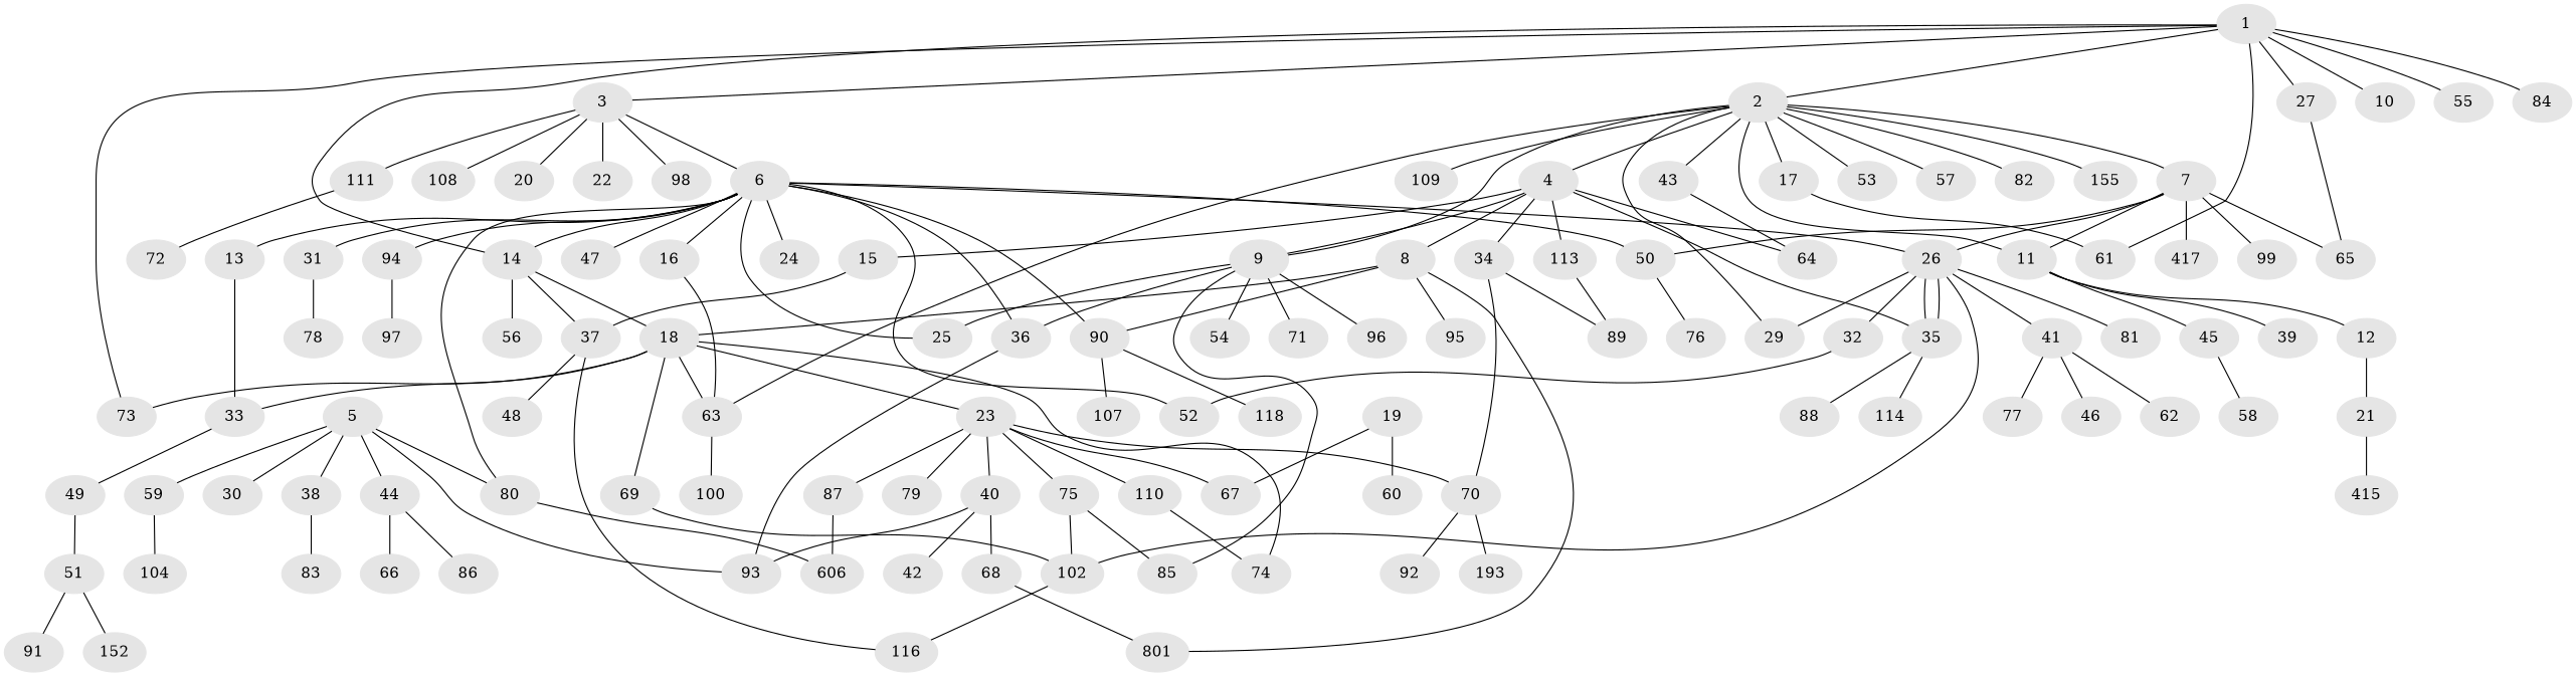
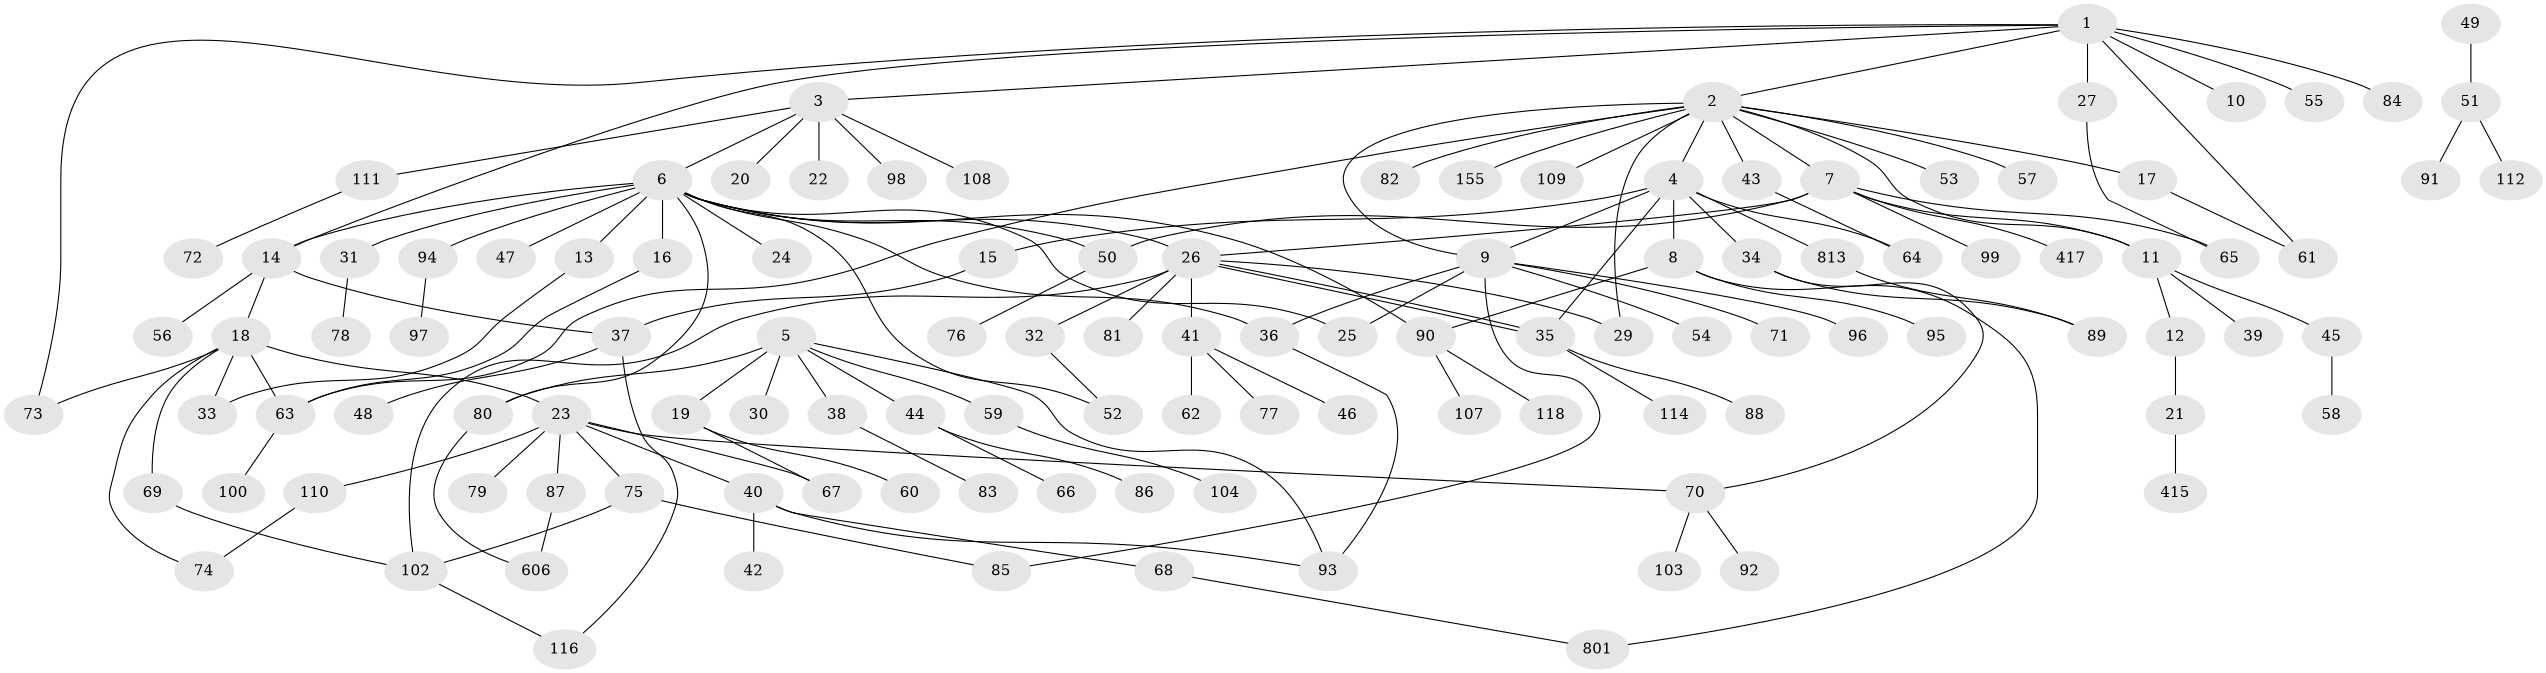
  graph {
    node [color=gray90 style=filled]
    1
    2
    3
    10
    14
    27
    55
    61
    73
    84
    4
    7
    9
    11
    17
    29
    43
    53
    57
    63
    82
    n22 [label=155]
    109
    6
    20
    22
    98
    108
    111
    18
    37
    56
    65
    8
    15
    34
    35
-   113
+   113 [label=813]
    64
    26
    50
    99
    n43 [label=417]
    25
    36
    54
    71
    85
    96
    12
    39
    45
    100
    80
    13
    16
    24
    31
    47
    52
    90
    94
    72
    5
    19
    30
    38
    44
    59
    93
    95
    n72 [label=801]
    70
    89
    88
    114
    60
    67
    83
    66
    86
    104
    n83 [label=606]
    33
    32
    41
    81
    102
    78
    76
    107
    118
    97
    23
    69
    74
    21
    58
    n99 [label=415]
    49
    48
    116
    40
    75
    79
    87
    110
    42
    68
    92
-   103 [label=193]
+   103
    46
    62
    77
    51
    91
-   112 [label=152]
+   112
    1 -- 2
    1 -- 3
    1 -- 10
    1 -- 14
    1 -- 27
    1 -- 55
    1 -- 61
    1 -- 73
    1 -- 84
    2 -- 4
    2 -- 7
    2 -- 9
    2 -- 11
    2 -- 17
    2 -- 29
    2 -- 43
    2 -- 53
    2 -- 57
    2 -- 63
    2 -- 82
    2 -- n22
    2 -- 109
    3 -- 6
    3 -- 20
    3 -- 22
    3 -- 98
    3 -- 108
    3 -- 111
    14 -- 18
    14 -- 37
    14 -- 56
    27 -- 65
    4 -- 9
    4 -- 8
    4 -- 15
    4 -- 34
    4 -- 35
    4 -- 113
    4 -- 64
    7 -- 11
    7 -- 65
    7 -- 26
    7 -- 50
    7 -- 99
    7 -- n43
    9 -- 25
    9 -- 36
    9 -- 54
    9 -- 71
    9 -- 85
    9 -- 96
    11 -- 12
    11 -- 39
    11 -- 45
    17 -- 61
    43 -- 64
    63 -- 100
    6 -- 14
    6 -- 26
    6 -- 50
    6 -- 25
    6 -- 36
    6 -- 80
    6 -- 13
    6 -- 16
    6 -- 24
    6 -- 31
    6 -- 47
    6 -- 52
    6 -- 90
    6 -- 94
    111 -- 72
    18 -- 73
    18 -- 63
    18 -- 33
    18 -- 23
    18 -- 69
    18 -- 74
    37 -- 48
    37 -- 116
-   8 -- 18
    8 -- 90
    8 -- 95
    8 -- n72
    15 -- 37
    34 -- 70
    34 -- 89
    35 -- 88
    35 -- 114
    113 -- 89
    26 -- 29
    26 -- 35
    26 -- 35
    26 -- 32
    26 -- 41
    26 -- 81
    26 -- 102
    50 -- 76
    36 -- 93
    12 -- 21
    45 -- 58
    80 -- n83
    13 -- 33
    16 -- 63
    31 -- 78
    90 -- 107
    90 -- 118
    94 -- 97
    5 -- 80
+   5 -- 19
    5 -- 30
    5 -- 38
    5 -- 44
    5 -- 59
    5 -- 93
    19 -- 60
    19 -- 67
    38 -- 83
    44 -- 66
    44 -- 86
    59 -- 104
    70 -- 92
    70 -- 103
-   33 -- 49
    32 -- 52
    41 -- 46
    41 -- 62
    41 -- 77
    102 -- 116
    23 -- 70
    23 -- 67
    23 -- 40
    23 -- 75
    23 -- 79
    23 -- 87
    23 -- 110
    69 -- 102
    21 -- n99
    49 -- 51
    40 -- 93
    40 -- 42
    40 -- 68
    75 -- 85
    75 -- 102
    87 -- n83
    110 -- 74
    68 -- n72
    51 -- 91
    51 -- 112
  }
